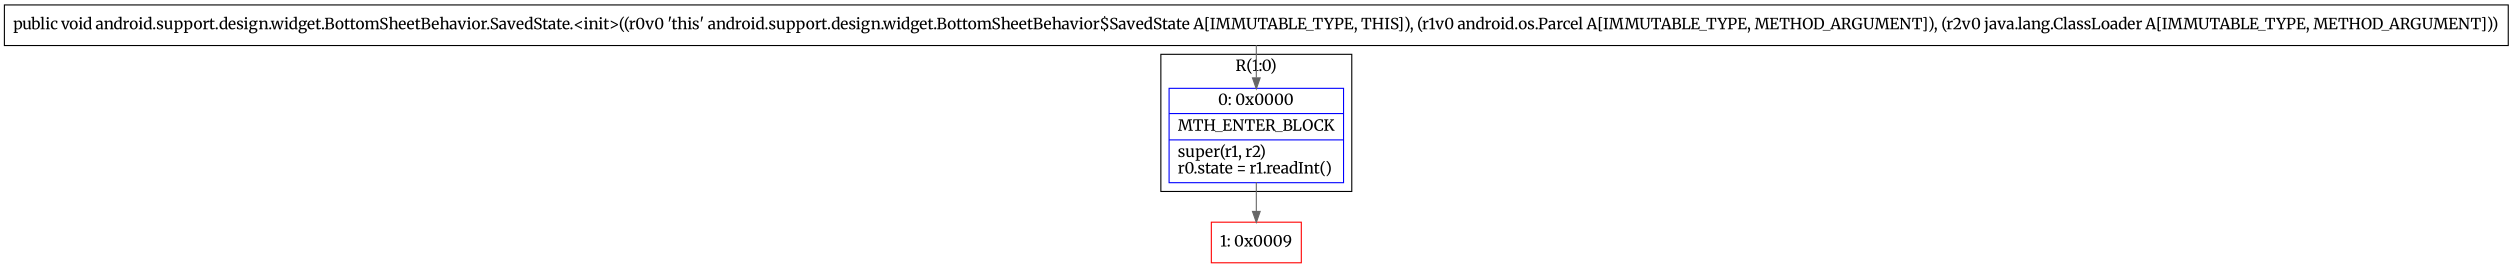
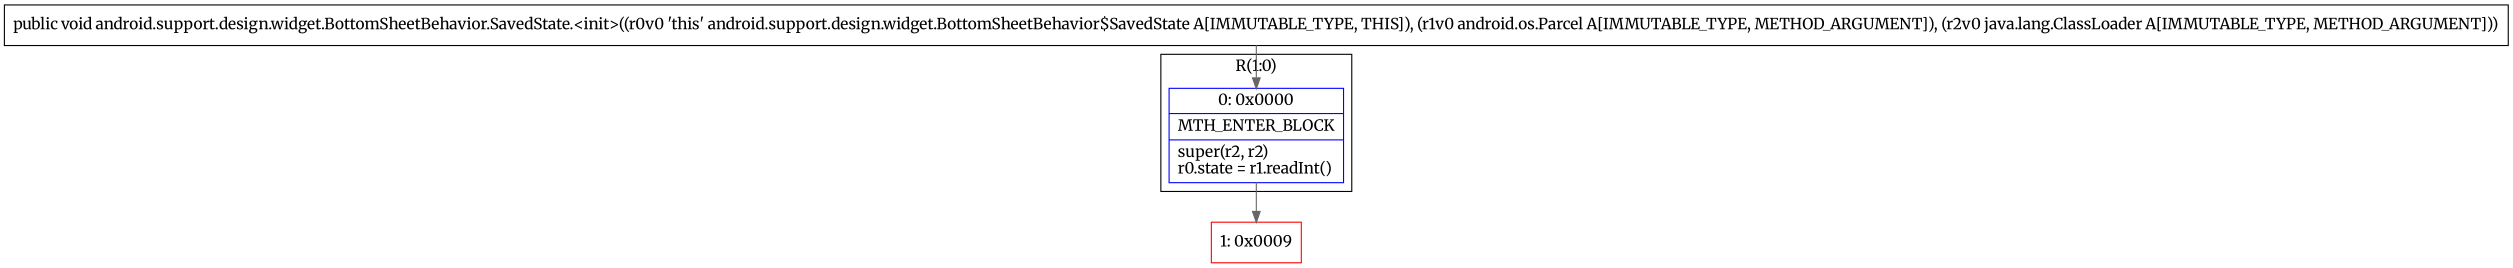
  digraph {
    fontname=Merriweather
    node [shape=record fontname=Merriweather]
    edge [color=gray40 fontname=Merriweather]
-   n1 [color=blue label="{0\:\ 0x0000|MTH_ENTER_BLOCK\l|super(r1, r2)\lr0.state = r1.readInt()\l}"]
+   n1 [color=blue label="{0\:\ 0x0000|MTH_ENTER_BLOCK\l|super(r2, r2)\lr0.state = r1.readInt()\l}"]
    n2 [color=red label="{1\:\ 0x0009}"]
    n3 [label="{public void android.support.design.widget.BottomSheetBehavior.SavedState.\<init\>((r0v0 'this' android.support.design.widget.BottomSheetBehavior$SavedState A[IMMUTABLE_TYPE, THIS]), (r1v0 android.os.Parcel A[IMMUTABLE_TYPE, METHOD_ARGUMENT]), (r2v0 java.lang.ClassLoader A[IMMUTABLE_TYPE, METHOD_ARGUMENT])) }"]
    subgraph cluster_1 {
      label="R(1:0)"
      n1
    }
    n1 -> n2
    n3 -> n1
  }
